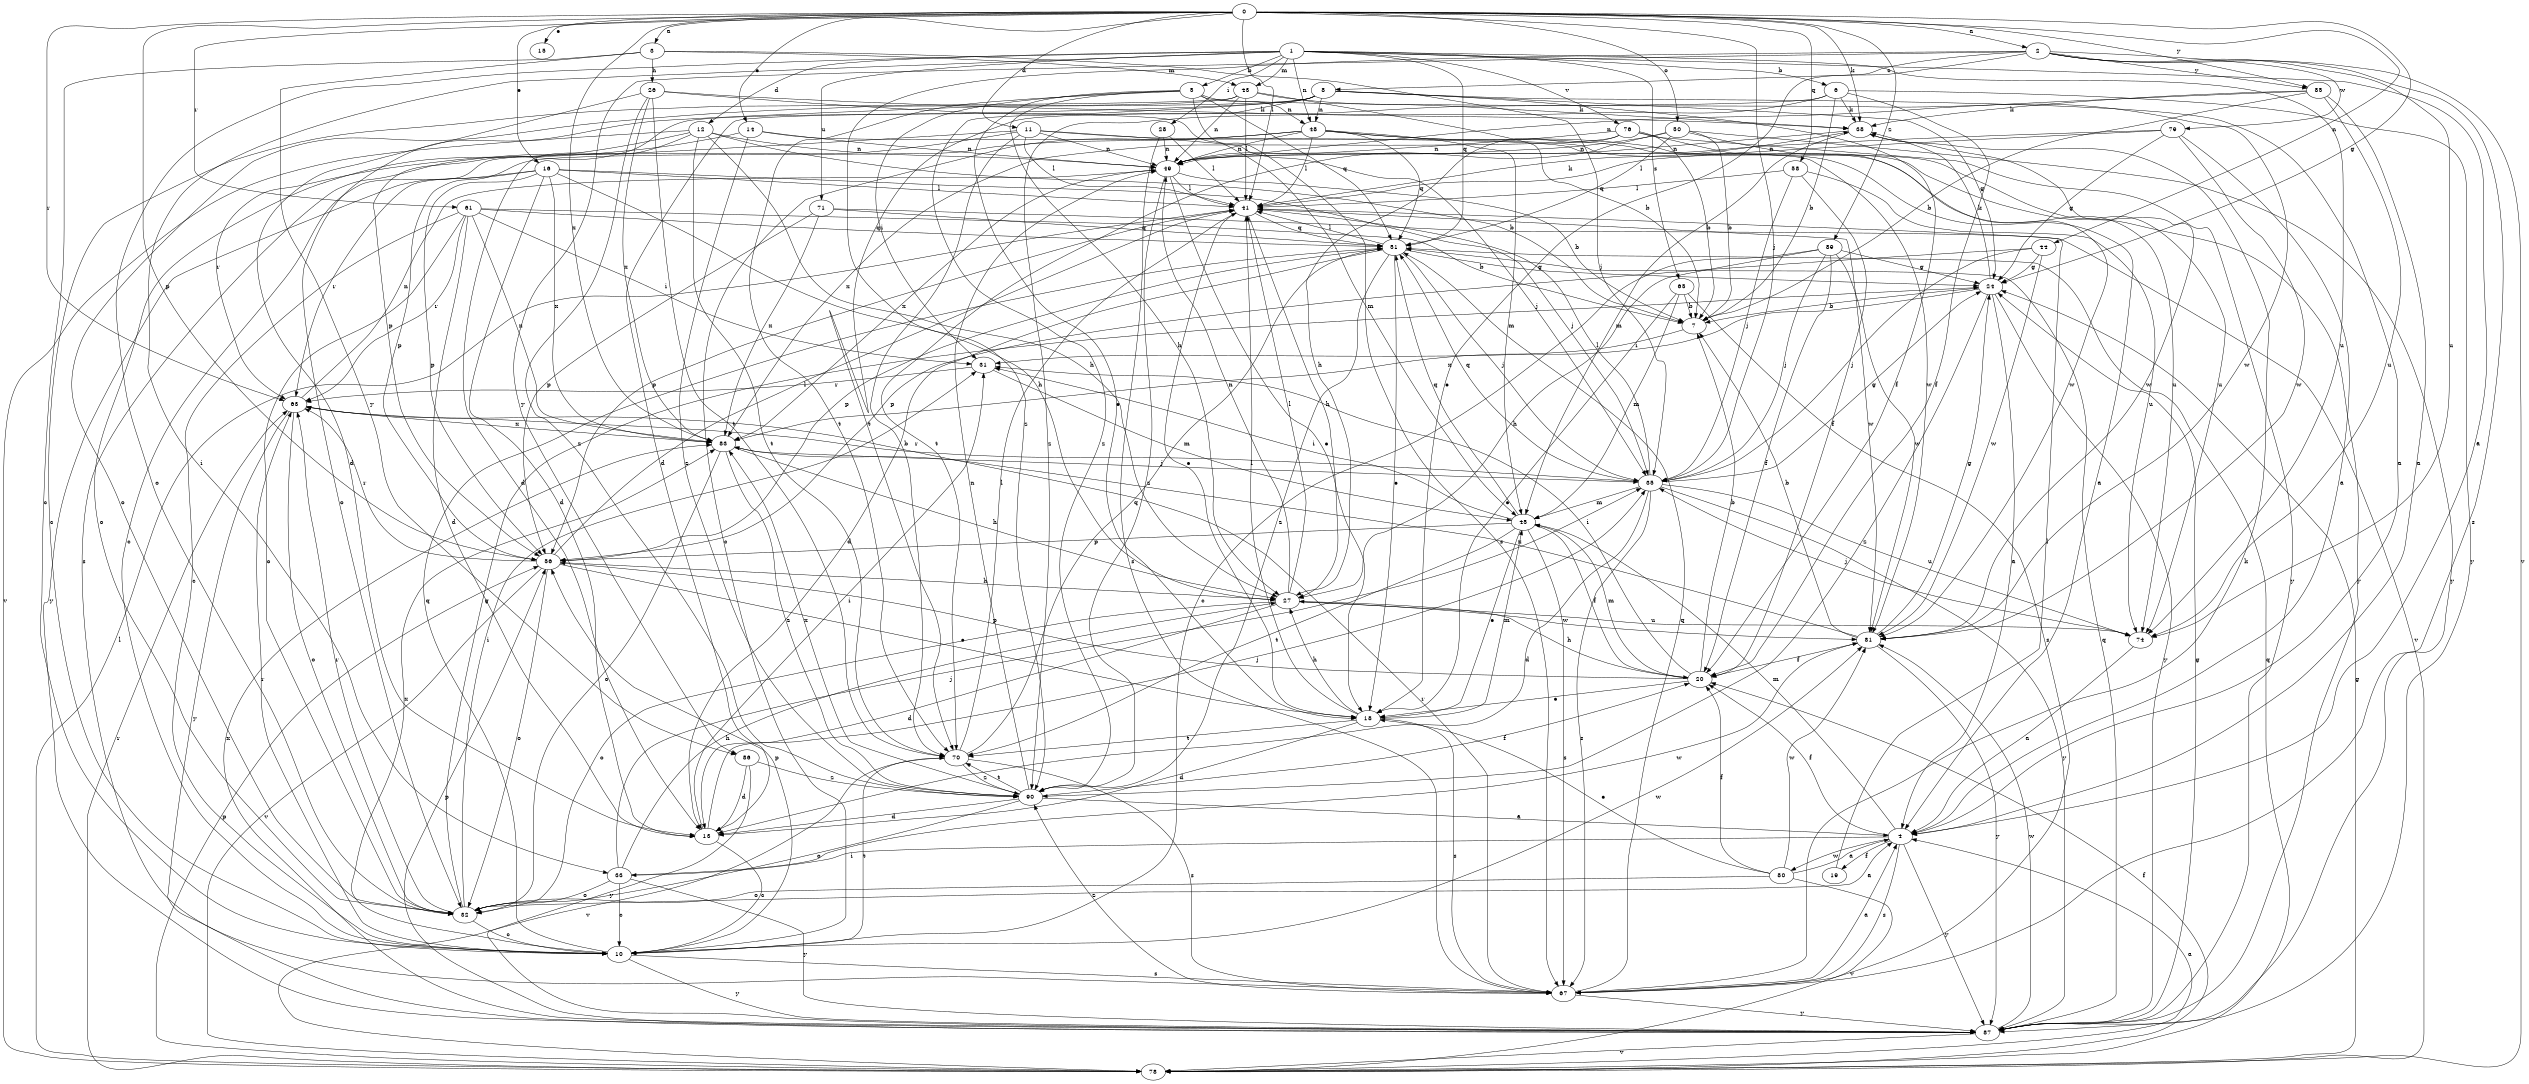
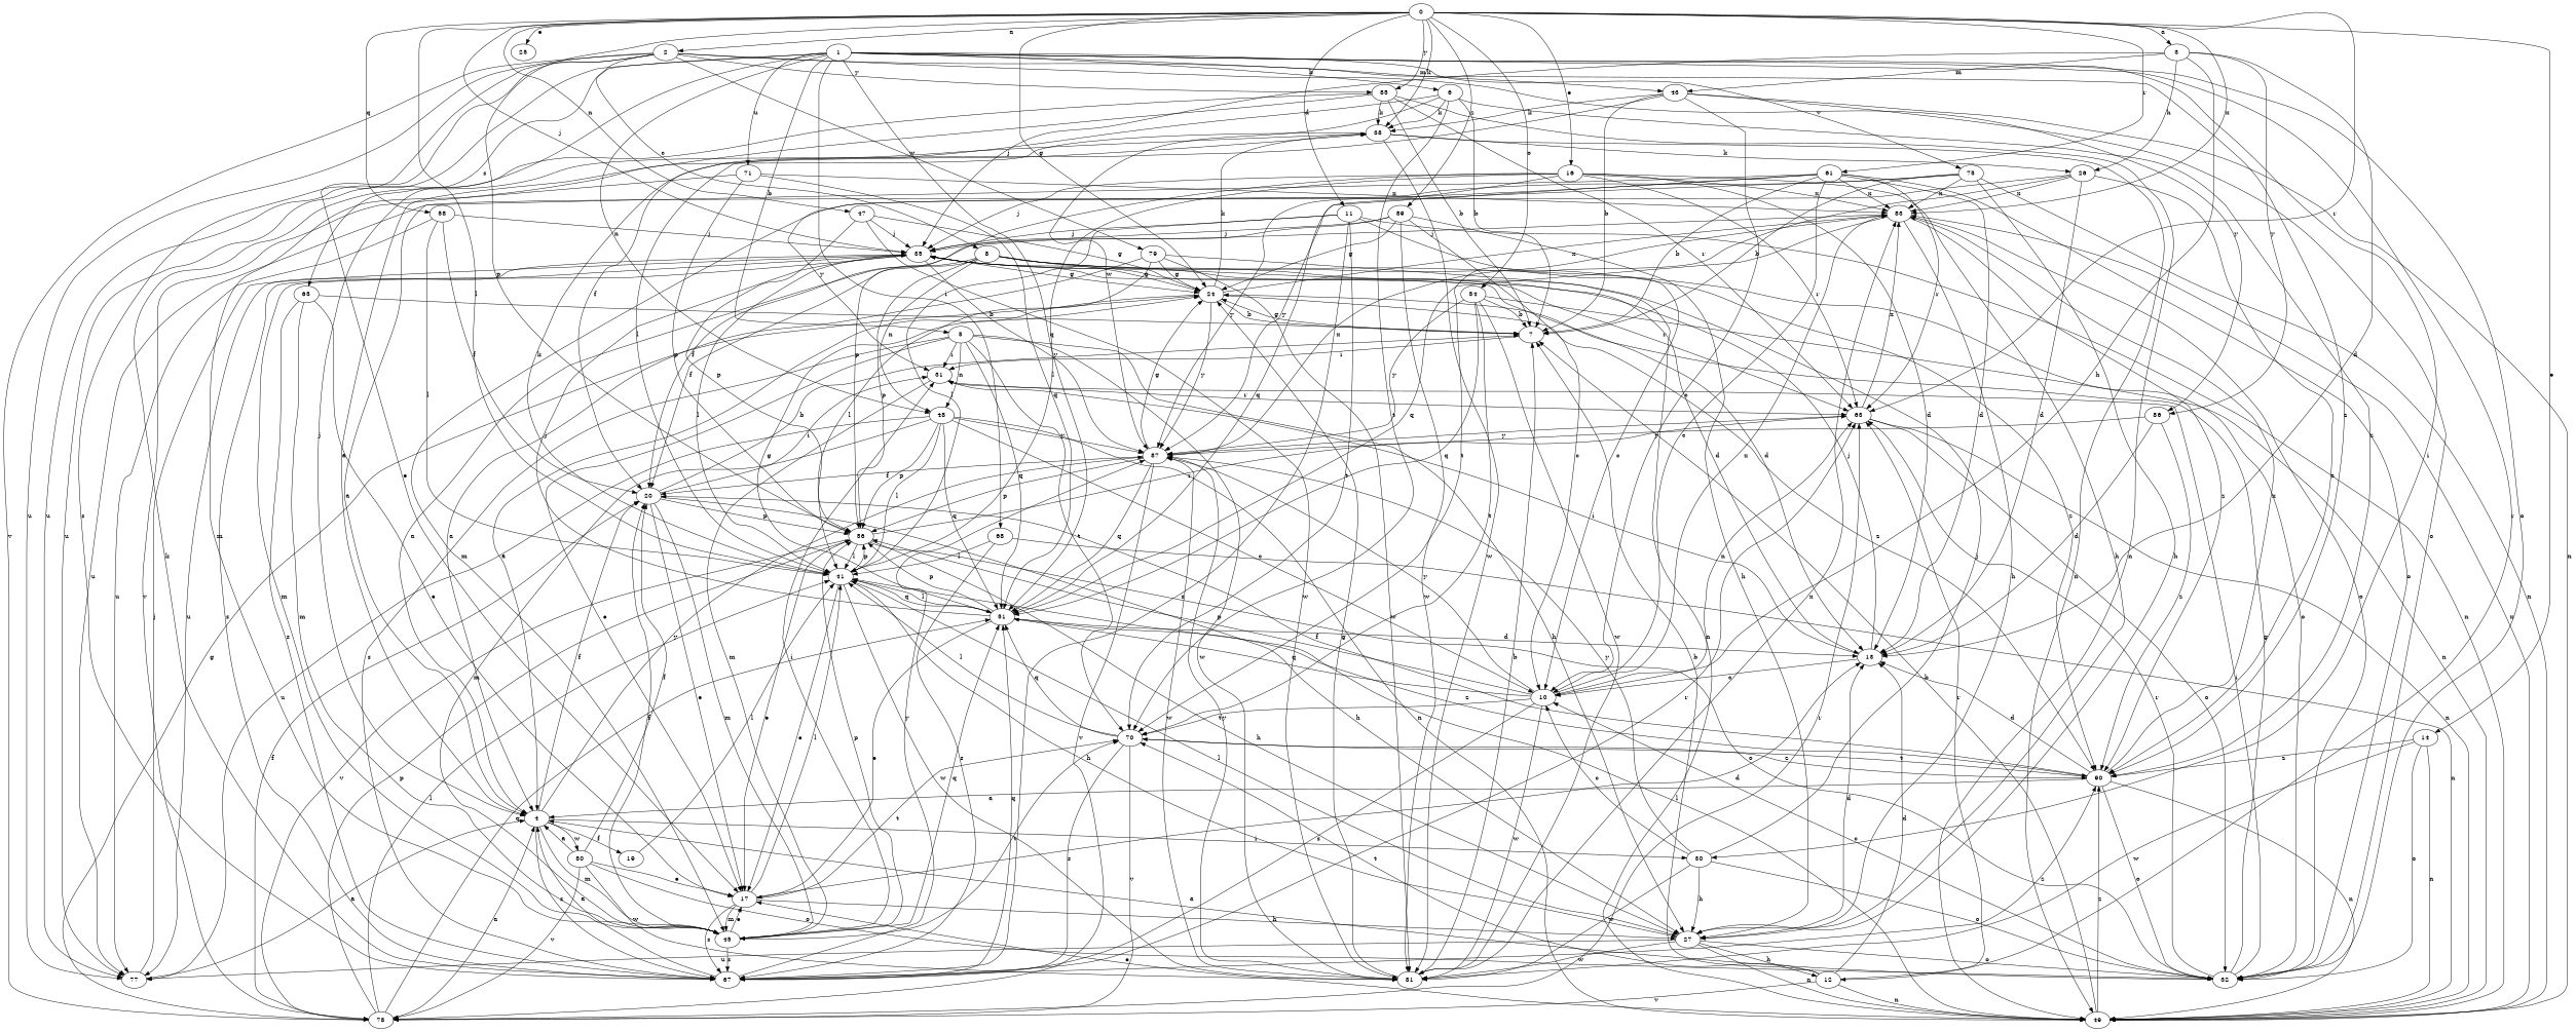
  strict digraph {
    0
    2
    3
    11
    14
-   15
+   15 [label=25]
    16
    24
    35
    38
    41
-   47 [label=44]
-   50
+   47
+   50 [label=54]
    56
    58
    61
    63
    83
    85
    89
-   74
+   74 [label=77]
    8
-   17 [label=18]
+   17
    67
    78
    79
    86
    90
    43
    10
    13
    26
    70
    49
    n35 [label=32]
    81
    87
    27
    4
    7
    n41 [label=51]
    45
    20
    31
    1
    5
    6
    12
-   28
-   30 [label=33]
+   28 [label=68]
+   30
    48
    65
    71
-   76
+   76 [label=75]
    19
    80
    0 -> 2 [label=a]
    0 -> 3 [label=a]
    0 -> 11 [label=d]
    0 -> 14 [label=e]
    0 -> 15 [label=e]
    0 -> 16 [label=e]
    0 -> 24 [label=g]
    0 -> 35 [label=j]
    0 -> 38 [label=k]
    0 -> 41 [label=l]
    0 -> 47 [label=n]
    0 -> 50 [label=o]
    0 -> 56 [label=p]
    0 -> 58 [label=q]
    0 -> 61 [label=r]
    0 -> 63 [label=r]
    0 -> 83 [label=x]
    0 -> 85 [label=y]
    0 -> 89 [label=z]
    2 -> 85 [label=y]
    2 -> 74 [label=u]
    2 -> 8 [label=c]
    2 -> 17 [label=e]
    2 -> 67 [label=s]
    2 -> 78 [label=v]
    2 -> 79 [label=w]
    2 -> 86 [label=y]
    2 -> 90 [label=z]
    3 -> 35 [label=j]
    3 -> 86 [label=y]
    3 -> 43 [label=m]
-   3 -> 10 [label=c]
+   3 -> 10 [label=h]
+   3 -> 13 [label=d]
    3 -> 26 [label=h]
    11 -> 35 [label=j]
    11 -> 41 [label=l]
    11 -> 67 [label=s]
    11 -> 10 [label=c]
-   11 -> 70 [label=b]
+   11 -> 70 [label=t]
    11 -> 49 [label=n]
    14 -> 90 [label=z]
    14 -> 49 [label=n]
    14 -> n35 [label=o]
    14 -> 81 [label=w]
    16 -> 35 [label=j]
    16 -> 41 [label=l]
    16 -> 56 [label=p]
    16 -> 63 [label=r]
    16 -> 83 [label=x]
    16 -> 13 [label=d]
    16 -> 87 [label=y]
    16 -> 27 [label=h]
    24 -> 38 [label=k]
    24 -> 83 [label=x]
    24 -> 90 [label=z]
    24 -> 87 [label=y]
    24 -> 4 [label=a]
    24 -> 7 [label=b]
    35 -> 24 [label=g]
    35 -> 41 [label=l]
    35 -> 63 [label=r]
    35 -> 74 [label=u]
    35 -> 67 [label=s]
    35 -> 13 [label=d]
    35 -> 87 [label=y]
-   35 -> n41 [label=q]
+   83 -> n41 [label=q]
    35 -> 45 [label=m]
    38 -> 49 [label=n]
    38 -> 81 [label=w]
    38 -> 45 [label=m]
    41 -> 38 [label=k]
    41 -> 56 [label=p]
    41 -> 17 [label=e]
    41 -> 81 [label=w]
    41 -> 27 [label=h]
    41 -> n41 [label=q]
    47 -> 24 [label=g]
    47 -> 35 [label=j]
    47 -> 56 [label=p]
    47 -> 81 [label=w]
    50 -> 70 [label=t]
    50 -> 49 [label=n]
    50 -> 81 [label=w]
    50 -> 87 [label=y]
    50 -> 7 [label=b]
    50 -> n41 [label=q]
    56 -> 41 [label=l]
    56 -> 63 [label=r]
    56 -> 17 [label=e]
    56 -> 78 [label=v]
    56 -> n35 [label=o]
    56 -> 27 [label=h]
    58 -> 35 [label=j]
    58 -> 41 [label=l]
    58 -> 74 [label=u]
    58 -> 20 [label=f]
    61 -> 63 [label=r]
    61 -> 83 [label=x]
    61 -> 10 [label=c]
    61 -> 13 [label=d]
    61 -> n35 [label=o]
-   11 -> 4 [label=a]
+   61 -> 4 [label=a]
    61 -> 7 [label=b]
    61 -> n41 [label=q]
-   61 -> 31 [label=i]
+   61 -> 31 [label=y]
    63 -> 83 [label=x]
    63 -> 49 [label=n]
    63 -> n35 [label=o]
    63 -> 87 [label=y]
    83 -> 35 [label=j]
    83 -> 90 [label=z]
    83 -> n35 [label=o]
    83 -> 27 [label=h]
    85 -> 38 [label=k]
+   85 -> 63 [label=r]
    85 -> 74 [label=u]
    85 -> 49 [label=n]
    85 -> 4 [label=a]
    85 -> 7 [label=b]
    89 -> 24 [label=g]
    89 -> 35 [label=j]
    89 -> 10 [label=c]
    89 -> 81 [label=w]
    89 -> 27 [label=h]
    89 -> 20 [label=f]
    74 -> 35 [label=j]
    74 -> 4 [label=a]
    8 -> 24 [label=g]
    8 -> 56 [label=p]
    8 -> 90 [label=z]
    8 -> 13 [label=d]
    8 -> n35 [label=o]
    8 -> 4 [label=a]
    8 -> 20 [label=f]
    8 -> 48 [label=n]
    17 -> 41 [label=l]
    17 -> 67 [label=s]
    17 -> 13 [label=d]
    17 -> 70 [label=t]
    17 -> 27 [label=h]
    17 -> 45 [label=m]
    67 -> 38 [label=k]
    67 -> 63 [label=r]
    67 -> 90 [label=z]
    67 -> 87 [label=y]
    67 -> 4 [label=a]
    67 -> n41 [label=q]
    78 -> 24 [label=g]
    78 -> 41 [label=l]
    78 -> 56 [label=p]
    78 -> 63 [label=r]
    78 -> 4 [label=a]
    78 -> n41 [label=q]
    78 -> 20 [label=f]
    79 -> 24 [label=g]
    79 -> 41 [label=l]
    79 -> 49 [label=n]
    79 -> 81 [label=w]
    79 -> 4 [label=a]
    86 -> 90 [label=z]
    86 -> 13 [label=d]
    86 -> 87 [label=y]
    90 -> 83 [label=x]
    90 -> 13 [label=d]
    90 -> 70 [label=t]
    90 -> 49 [label=n]
    90 -> n35 [label=o]
    90 -> 4 [label=a]
    90 -> 20 [label=f]
    43 -> 38 [label=k]
    43 -> 41 [label=l]
    43 -> 10 [label=c]
    43 -> 49 [label=n]
    43 -> n35 [label=o]
    43 -> 7 [label=b]
    10 -> 56 [label=p]
-   10 -> 63 [label=r]
+   10 -> 63 [label=n]
    10 -> 83 [label=x]
    10 -> 67 [label=s]
    10 -> 70 [label=t]
    10 -> 81 [label=w]
    10 -> 87 [label=y]
    10 -> n41 [label=q]
    13 -> 35 [label=j]
    13 -> 10 [label=c]
    13 -> 31 [label=i]
-   26 -> 38 [label=k]
+   38 -> 26 [label=k]
    26 -> 83 [label=x]
    26 -> 90 [label=z]
    26 -> 13 [label=d]
    26 -> 70 [label=t]
    26 -> 45 [label=m]
    70 -> 41 [label=l]
    70 -> 67 [label=s]
    70 -> 78 [label=v]
    70 -> 90 [label=z]
    70 -> n41 [label=q]
    49 -> 41 [label=l]
    49 -> 83 [label=x]
    49 -> 17 [label=e]
    49 -> 90 [label=z]
    49 -> 7 [label=b]
    n35 -> 24 [label=g]
    n35 -> 63 [label=r]
    n35 -> 10 [label=c]
    n35 -> 4 [label=a]
    n35 -> 31 [label=i]
    81 -> 24 [label=g]
    81 -> 83 [label=x]
    81 -> 87 [label=y]
    81 -> 7 [label=b]
    87 -> 24 [label=g]
    87 -> 56 [label=p]
    87 -> 83 [label=x]
    87 -> 78 [label=v]
    87 -> 81 [label=w]
    87 -> n41 [label=q]
-   81 -> 20 [label=f]
+   87 -> 20 [label=f]
    27 -> 41 [label=l]
    27 -> 74 [label=u]
    27 -> 13 [label=d]
    27 -> 49 [label=n]
    27 -> n35 [label=o]
    27 -> 81 [label=w]
    4 -> 67 [label=s]
    4 -> 87 [label=y]
    4 -> 45 [label=m]
    4 -> 20 [label=f]
    4 -> 30 [label=i]
    4 -> 19 [label=f]
    4 -> 80 [label=w]
+   7 -> 24 [label=g]
    7 -> 31 [label=i]
    n41 -> 24 [label=g]
    n41 -> 35 [label=j]
    n41 -> 41 [label=l]
    n41 -> 56 [label=p]
    n41 -> 17 [label=e]
    n41 -> 90 [label=z]
    n41 -> 13 [label=d]
    45 -> 56 [label=p]
    45 -> 17 [label=e]
    45 -> 67 [label=s]
    45 -> 70 [label=t]
    45 -> n41 [label=q]
    45 -> 20 [label=f]
    45 -> 31 [label=i]
    20 -> 56 [label=p]
    20 -> 17 [label=e]
    20 -> 27 [label=h]
    20 -> 7 [label=b]
    20 -> 45 [label=m]
    20 -> 31 [label=i]
    31 -> 63 [label=r]
    31 -> 45 [label=m]
    1 -> 74 [label=u]
    1 -> 43 [label=m]
    1 -> n35 [label=o]
-   1 -> 4 [label=a]
+   1 -> 4 [label=j]
    1 -> n41 [label=q]
    1 -> 5 [label=b]
    1 -> 6 [label=b]
-   1 -> 12 [label=d]
+   1 -> 12 [label=r]
    1 -> 28 [label=i]
    1 -> 30 [label=i]
    1 -> 48 [label=n]
    1 -> 65 [label=s]
    1 -> 71 [label=u]
    1 -> 76 [label=v]
    5 -> 17 [label=e]
    5 -> 67 [label=s]
    5 -> 70 [label=t]
    5 -> 81 [label=w]
    5 -> 27 [label=h]
    5 -> n41 [label=q]
    5 -> 31 [label=i]
    5 -> 48 [label=n]
    6 -> 38 [label=k]
    6 -> 90 [label=z]
    6 -> 70 [label=t]
-   6 -> 87 [label=y]
+   6 -> 87 [label=w]
    6 -> 7 [label=b]
    6 -> 20 [label=f]
    12 -> 63 [label=r]
    12 -> 78 [label=v]
    12 -> 13 [label=d]
    12 -> 70 [label=t]
    12 -> 49 [label=n]
-   12 -> 27 [label=h]
+   27 -> 12 [label=h]
    12 -> 7 [label=b]
    28 -> 41 [label=l]
    28 -> 67 [label=s]
    28 -> 49 [label=n]
    30 -> 35 [label=j]
    30 -> 10 [label=c]
    30 -> n35 [label=o]
    30 -> 81 [label=w]
    30 -> 87 [label=y]
    30 -> 27 [label=h]
    48 -> 41 [label=l]
    48 -> 56 [label=p]
    48 -> 74 [label=u]
    48 -> 10 [label=c]
    48 -> 49 [label=n]
    48 -> 87 [label=y]
    48 -> n41 [label=q]
    48 -> 45 [label=m]
    65 -> 17 [label=e]
    65 -> 67 [label=s]
    65 -> 7 [label=b]
    65 -> 45 [label=m]
    71 -> 56 [label=p]
    71 -> 83 [label=x]
    71 -> 78 [label=v]
    71 -> n41 [label=q]
    76 -> 83 [label=x]
    76 -> 74 [label=u]
    76 -> 49 [label=n]
    76 -> 87 [label=y]
    76 -> 27 [label=h]
    76 -> 7 [label=b]
    19 -> 41 [label=l]
    80 -> 17 [label=e]
    80 -> 78 [label=v]
    80 -> n35 [label=o]
    80 -> 81 [label=w]
    80 -> 4 [label=a]
    80 -> 20 [label=f]
  }
